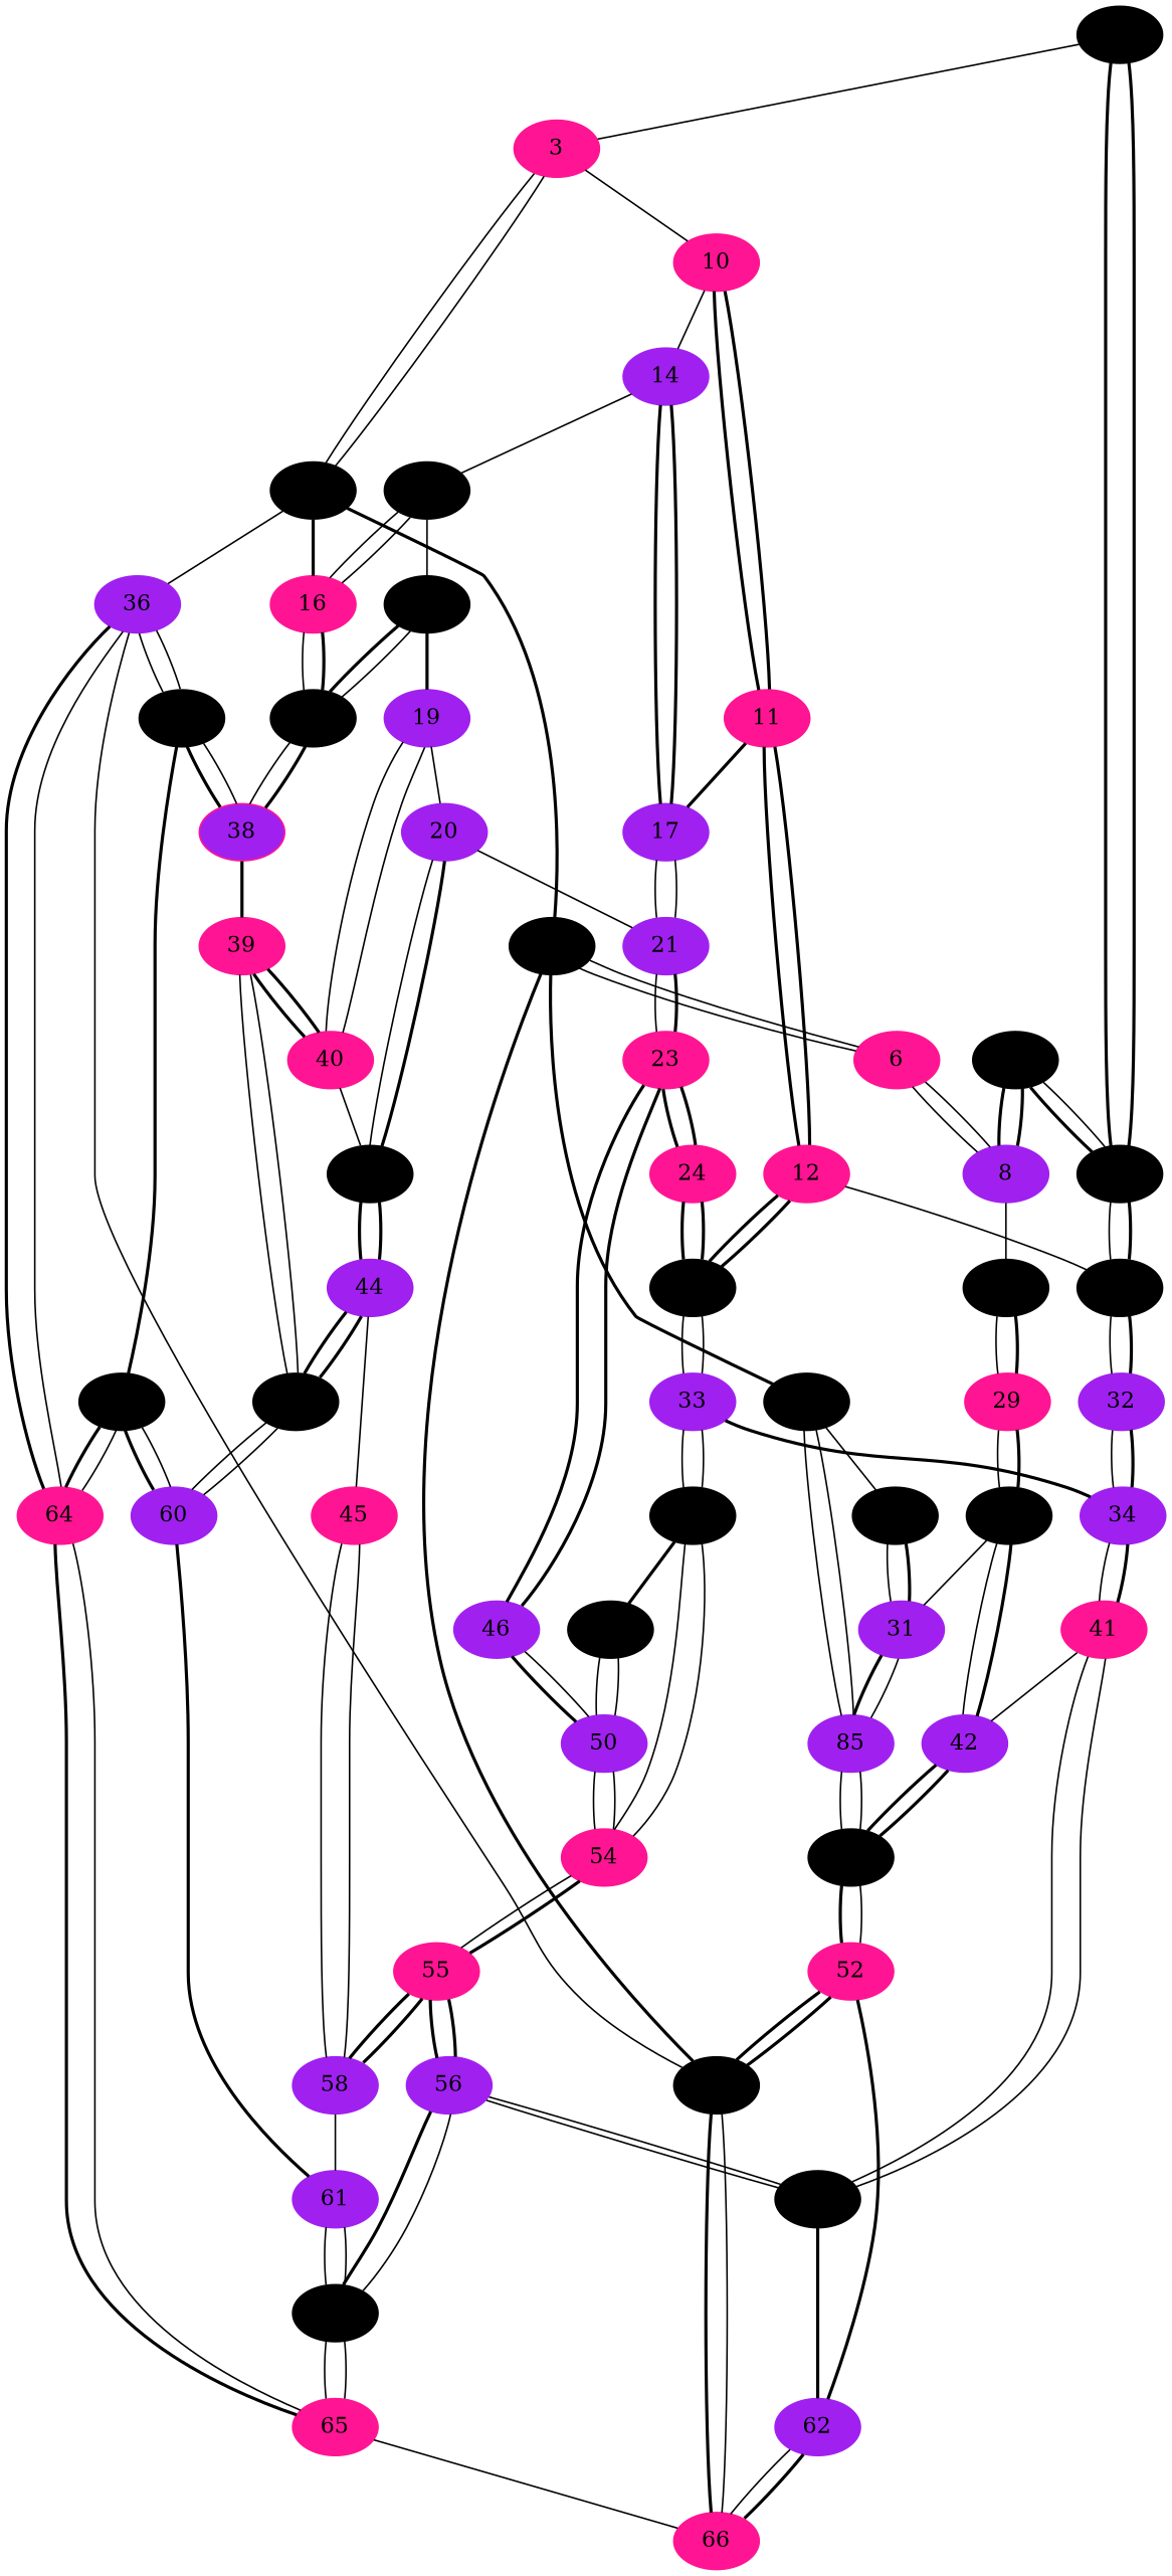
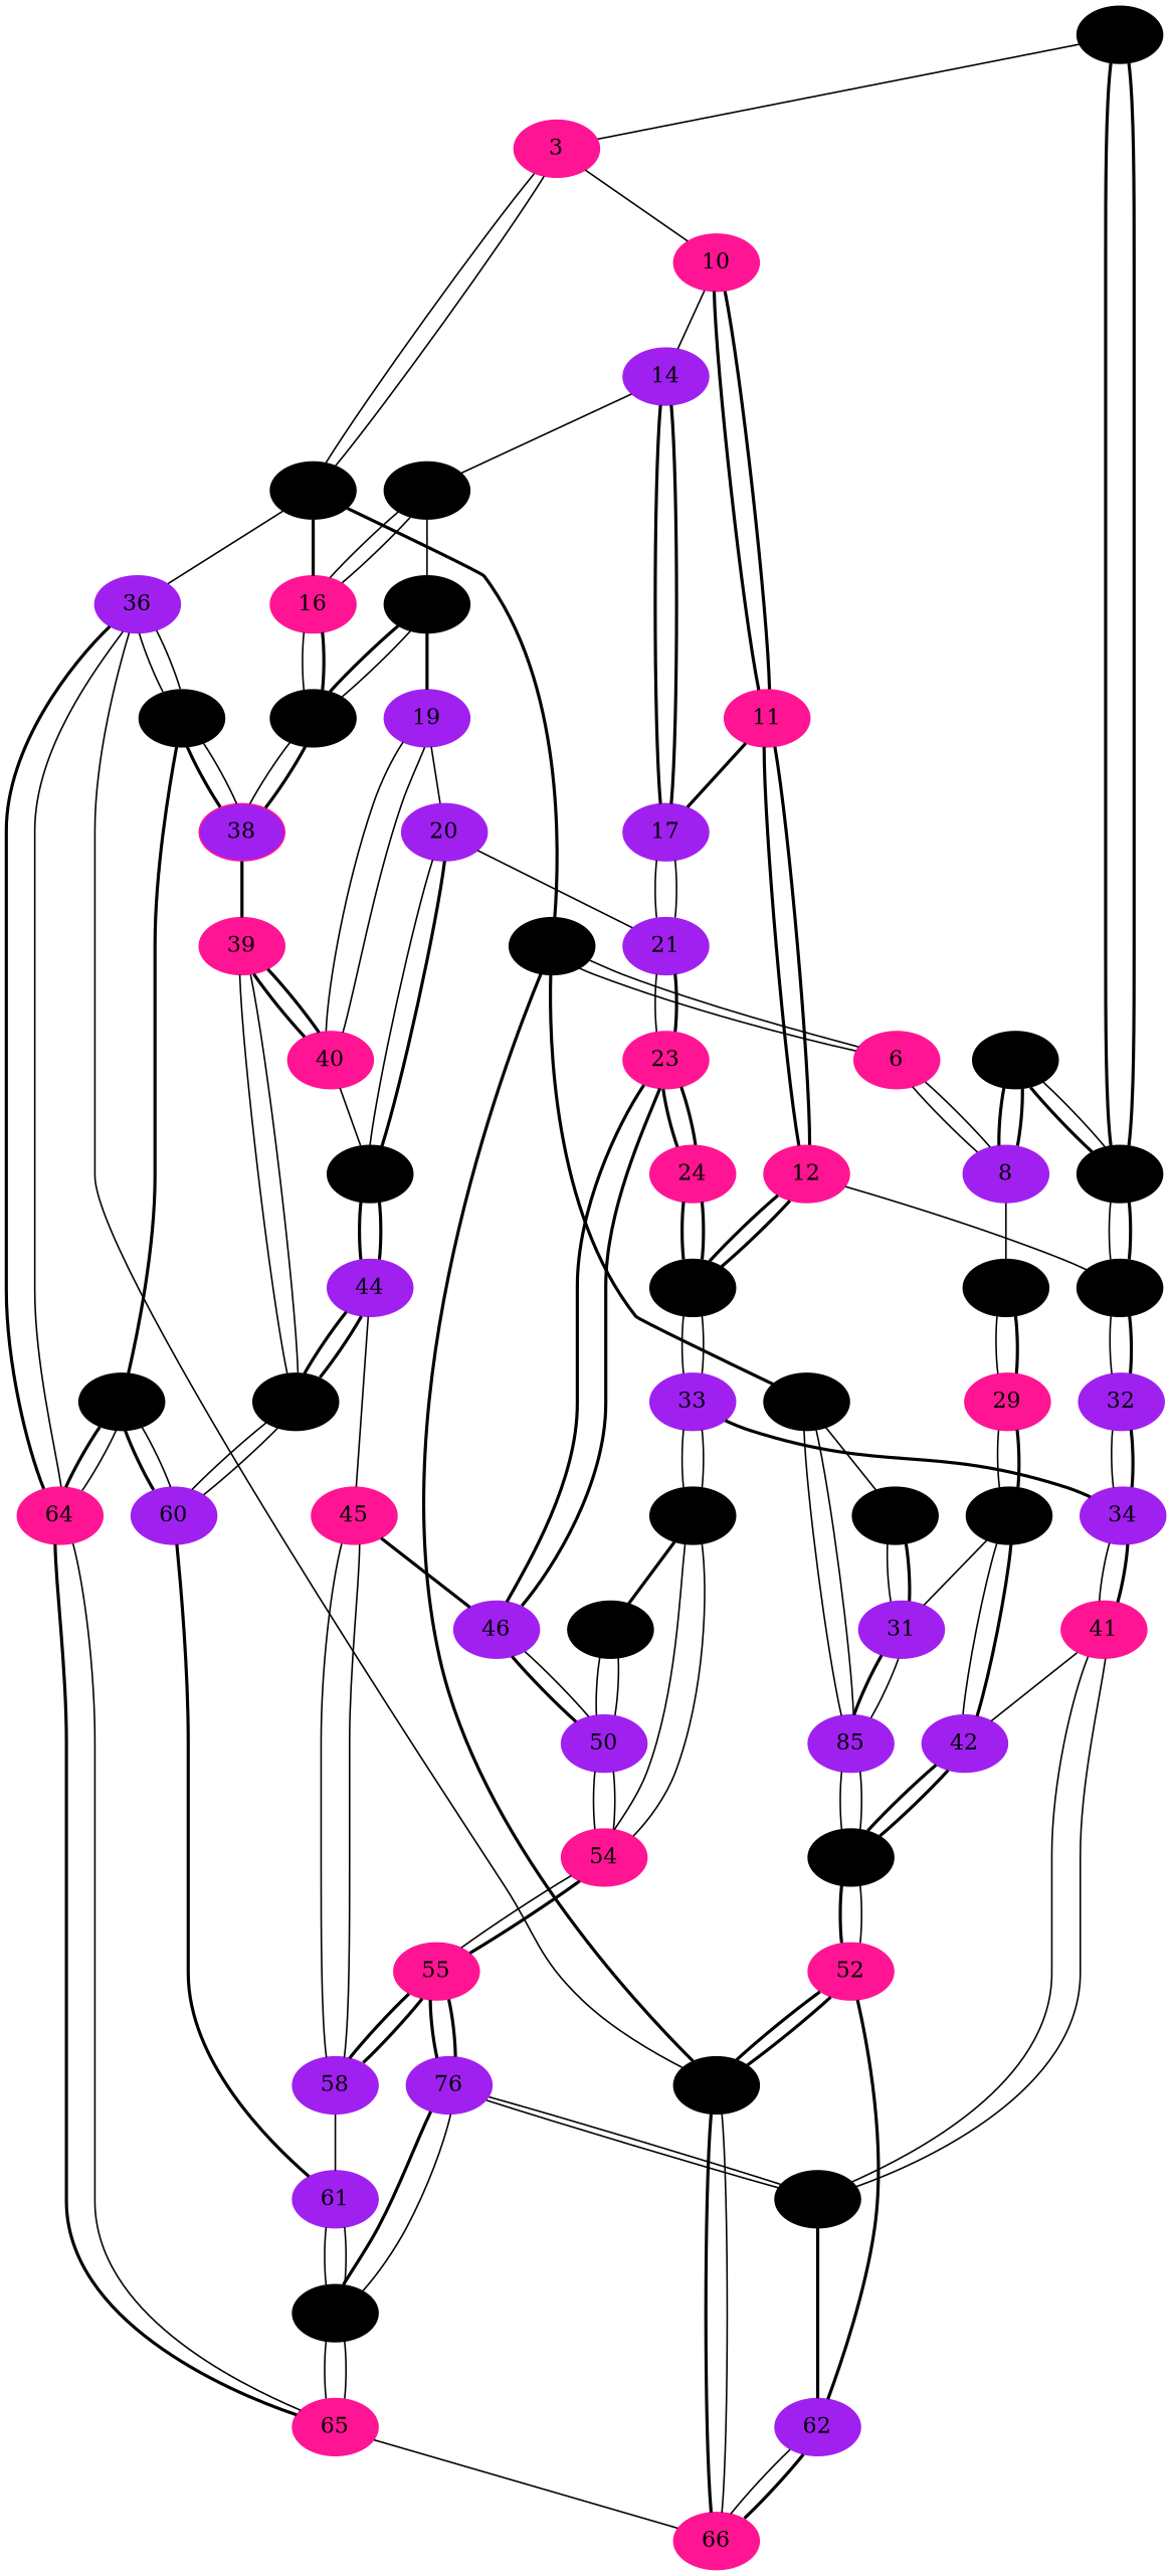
  graph {
    node [color=black style=filled]
    edge [style=solid]
    3 [color=deeppink]
    2
    9
    7
    8 [color=purple]
    4
    10 [color=deeppink]
    13
    5
    16 [color=deeppink]
    36 [color=purple]
    11 [color=deeppink]
    14 [color=purple]
    6 [color=deeppink]
    27
    53
    22
    37
    64 [color=deeppink]
    28
    n21 [color=purple label=85]
    66 [color=deeppink]
    26
    29 [color=deeppink]
    32 [color=purple]
    12 [color=deeppink]
    17 [color=purple]
    15
    25
    21 [color=purple]
    33 [color=purple]
    34 [color=purple]
    18
    19 [color=purple]
    38 [color=deeppink fillcolor=purple]
    23 [color=deeppink]
    20 [color=purple]
    40 [color=deeppink]
    43
    44 [color=purple]
    24 [color=deeppink]
    46 [color=purple]
    39 [color=deeppink]
    50 [color=purple]
    48
    30
    31 [color=purple]
    47
    42 [color=purple]
    41 [color=deeppink]
    49
    54 [color=deeppink]
    57
    52 [color=deeppink]
    59
    65 [color=deeppink]
    60 [color=purple]
    51
    62 [color=purple]
    45 [color=deeppink]
    58 [color=purple]
    61 [color=purple]
    55 [color=deeppink]
-   56 [color=purple]
+   56 [color=purple label=76]
    63
    3 -- 4
    3 -- 4
    3 -- 10
    2 -- 3
    2 -- 9 [style=bold]
    2 -- 9 [style=bold]
    9 -- 13
    9 -- 13 [style=bold]
    7 -- 9 [style=bold]
    7 -- 9
    7 -- 8 [style=bold]
    7 -- 8 [style=bold]
    8 -- 26
    4 -- 5 [style=bold]
    4 -- 16 [style=bold]
    4 -- 36
    10 -- 11 [style=bold]
    10 -- 11 [style=bold]
    10 -- 14
    13 -- 32
    13 -- 32 [style=bold]
    5 -- 6
    5 -- 6
    5 -- 27 [style=bold]
    5 -- 53 [style=bold]
    16 -- 22
    16 -- 22 [style=bold]
    36 -- 53
    36 -- 37
    36 -- 37
    36 -- 64 [style=bold]
    36 -- 64
    11 -- 12 [style=bold]
    11 -- 12 [style=bold]
    11 -- 17 [style=bold]
    14 -- 17 [style=bold]
    14 -- 17 [style=bold]
    14 -- 15
    6 -- 8
    6 -- 8
    27 -- 28
    27 -- n21
    27 -- n21
    53 -- 66 [style=bold]
    53 -- 66
    22 -- 38
    22 -- 38 [style=bold]
    37 -- 38 [style=bold]
    37 -- 38
    37 -- 59 [style=bold]
    64 -- 65 [style=bold]
    64 -- 65
    28 -- 31
    28 -- 31 [style=bold]
    n21 -- 47
    n21 -- 47
    26 -- 29
    26 -- 29 [style=bold]
    29 -- 30
    29 -- 30 [style=bold]
    32 -- 34
    32 -- 34 [style=bold]
    12 -- 13
    12 -- 25 [style=bold]
    12 -- 25 [style=bold]
    17 -- 21
    17 -- 21
    15 -- 16
    15 -- 16
    15 -- 18
    25 -- 33
    25 -- 33
    21 -- 23
    21 -- 23 [style=bold]
    33 -- 34 [style=bold]
    33 -- 48
    33 -- 48
    34 -- 41
    34 -- 41 [style=bold]
    18 -- 22 [style=bold]
    18 -- 22
    18 -- 19 [style=bold]
    19 -- 20
    19 -- 40
    19 -- 40
    38 -- 39 [style=bold]
    23 -- 24 [style=bold]
    23 -- 24 [style=bold]
    23 -- 46 [style=bold]
    23 -- 46 [style=bold]
    20 -- 21
    20 -- 43
    20 -- 43 [style=bold]
    40 -- 43
    43 -- 44 [style=bold]
    43 -- 44 [style=bold]
    44 -- 51 [style=bold]
    44 -- 51 [style=bold]
    44 -- 45
    24 -- 25 [style=bold]
    24 -- 25 [style=bold]
    46 -- 50 [style=bold]
    46 -- 50
    39 -- 40 [style=bold]
    39 -- 40 [style=bold]
    39 -- 51
    39 -- 51
    50 -- 54
    50 -- 54
    48 -- 49 [style=bold]
    48 -- 54
    48 -- 54
    30 -- 31
    30 -- 42
    30 -- 42 [style=bold]
    31 -- n21 [style=bold]
    31 -- n21
    47 -- 52 [style=bold]
    47 -- 52
    42 -- 47 [style=bold]
    42 -- 47 [style=bold]
    41 -- 42
    41 -- 57
    41 -- 57
    49 -- 50
    49 -- 50
    54 -- 55
    54 -- 55 [style=bold]
    57 -- 62 [style=bold]
    52 -- 53 [style=bold]
    52 -- 53 [style=bold]
    52 -- 62 [style=bold]
    59 -- 64 [style=bold]
    59 -- 64
    59 -- 60 [style=bold]
    59 -- 60
    65 -- 66
    60 -- 61 [style=bold]
    51 -- 60
    51 -- 60
    62 -- 66
    62 -- 66 [style=bold]
+   45 -- 46 [style=bold]
    45 -- 58
    45 -- 58
    58 -- 61
    61 -- 63
    61 -- 63
    55 -- 58 [style=bold]
    55 -- 58 [style=bold]
    55 -- 56 [style=bold]
    55 -- 56 [style=bold]
    56 -- 57
    56 -- 57
    56 -- 63 [style=bold]
    56 -- 63
    63 -- 65
    63 -- 65
  }
